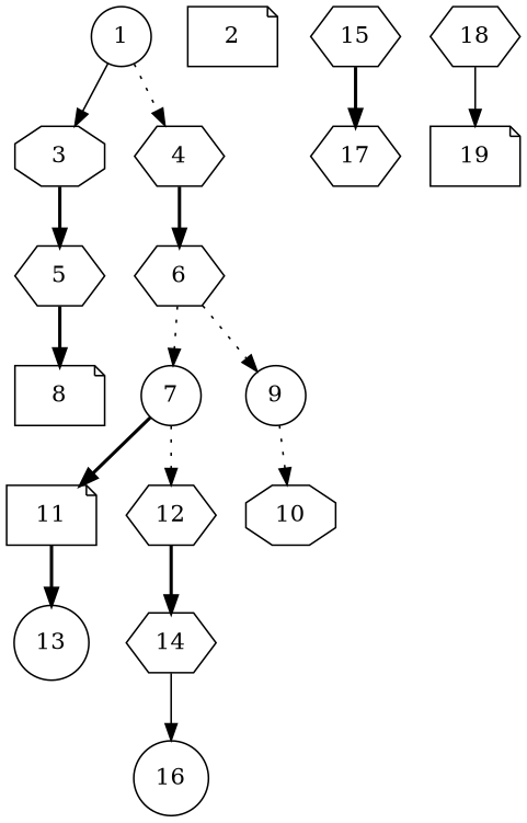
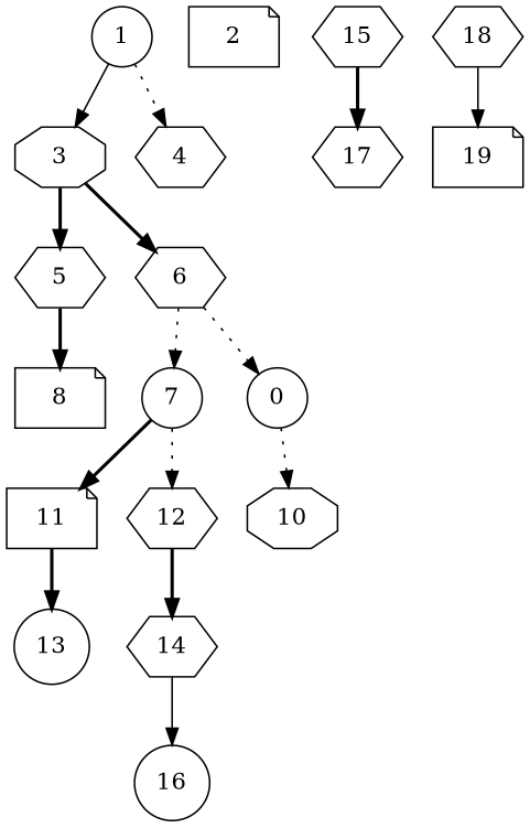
  digraph {
    node [alpha=0.04 shape=hexagon]
    edge [style=bold]
    1 [alpha=0.14 expect_size=2813645183659278336 shape=circle]
    3 [alpha=0.17 expect_size=21178701339502768 shape=octagon]
    4 [alpha=0.15 expect_size=2551201038178677]
    5 [expect_size=16389723574037586]
    6 [alpha=0.11 expect_size=168065741952647168]
    8 [alpha=0.11 expect_size=2186676928067403776 shape=note]
    7 [expect_size=931404063880165 shape=circle]
-   9 [alpha=0.03 expect_size=283478289631070 shape=circle]
+   9 [alpha=0.03 expect_size=283478289631070 shape=circle label=0]
    2 [alpha=0.08 expect_size=295321209053458 shape=note]
    11 [alpha=0.06 expect_size=2089565754704789504 shape=note]
    12 [alpha=0.16 expect_size=930210052622168]
    10 [alpha=0.02 expect_size=1692038993476654 shape=octagon]
    13 [alpha=0.10 expect_size=39993093674424 shape=circle]
    14 [expect_size=43314473789062]
    16 [alpha=0.18 expect_size=98381826552233984 shape=circle]
    15 [alpha=0.18 expect_size=99424734806016000]
    17 [alpha=0.06 expect_size=526134323495538]
    18 [alpha=0.14 expect_size=699283957386906]
    19 [alpha=0.12 expect_size=8901154435096357 shape=note]
    1 -> 3 [style=solid]
    1 -> 4 [style=dotted]
    3 -> 5
-   4 -> 6
+   3 -> 6
    5 -> 8
    6 -> 7 [style=dotted]
    6 -> 9 [style=dotted]
    7 -> 11
    7 -> 12 [style=dotted]
    9 -> 10 [style=dotted]
    11 -> 13
    12 -> 14
    14 -> 16 [style=solid]
    15 -> 17
    18 -> 19 [style=solid]
  }
